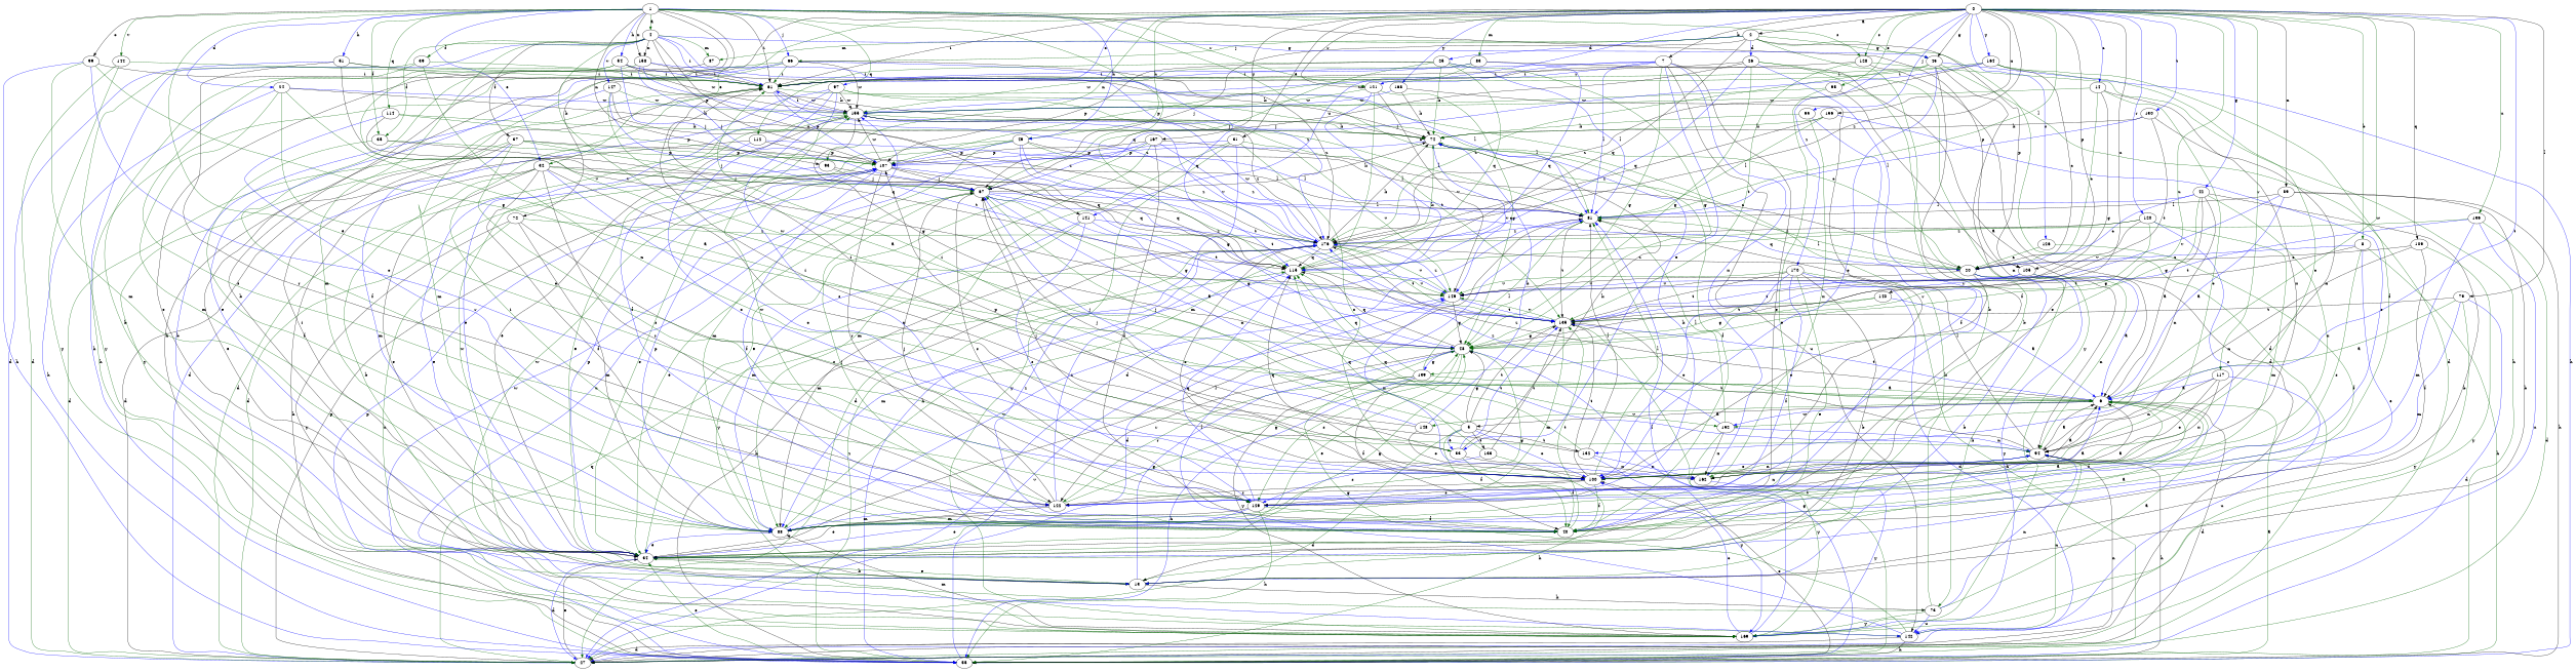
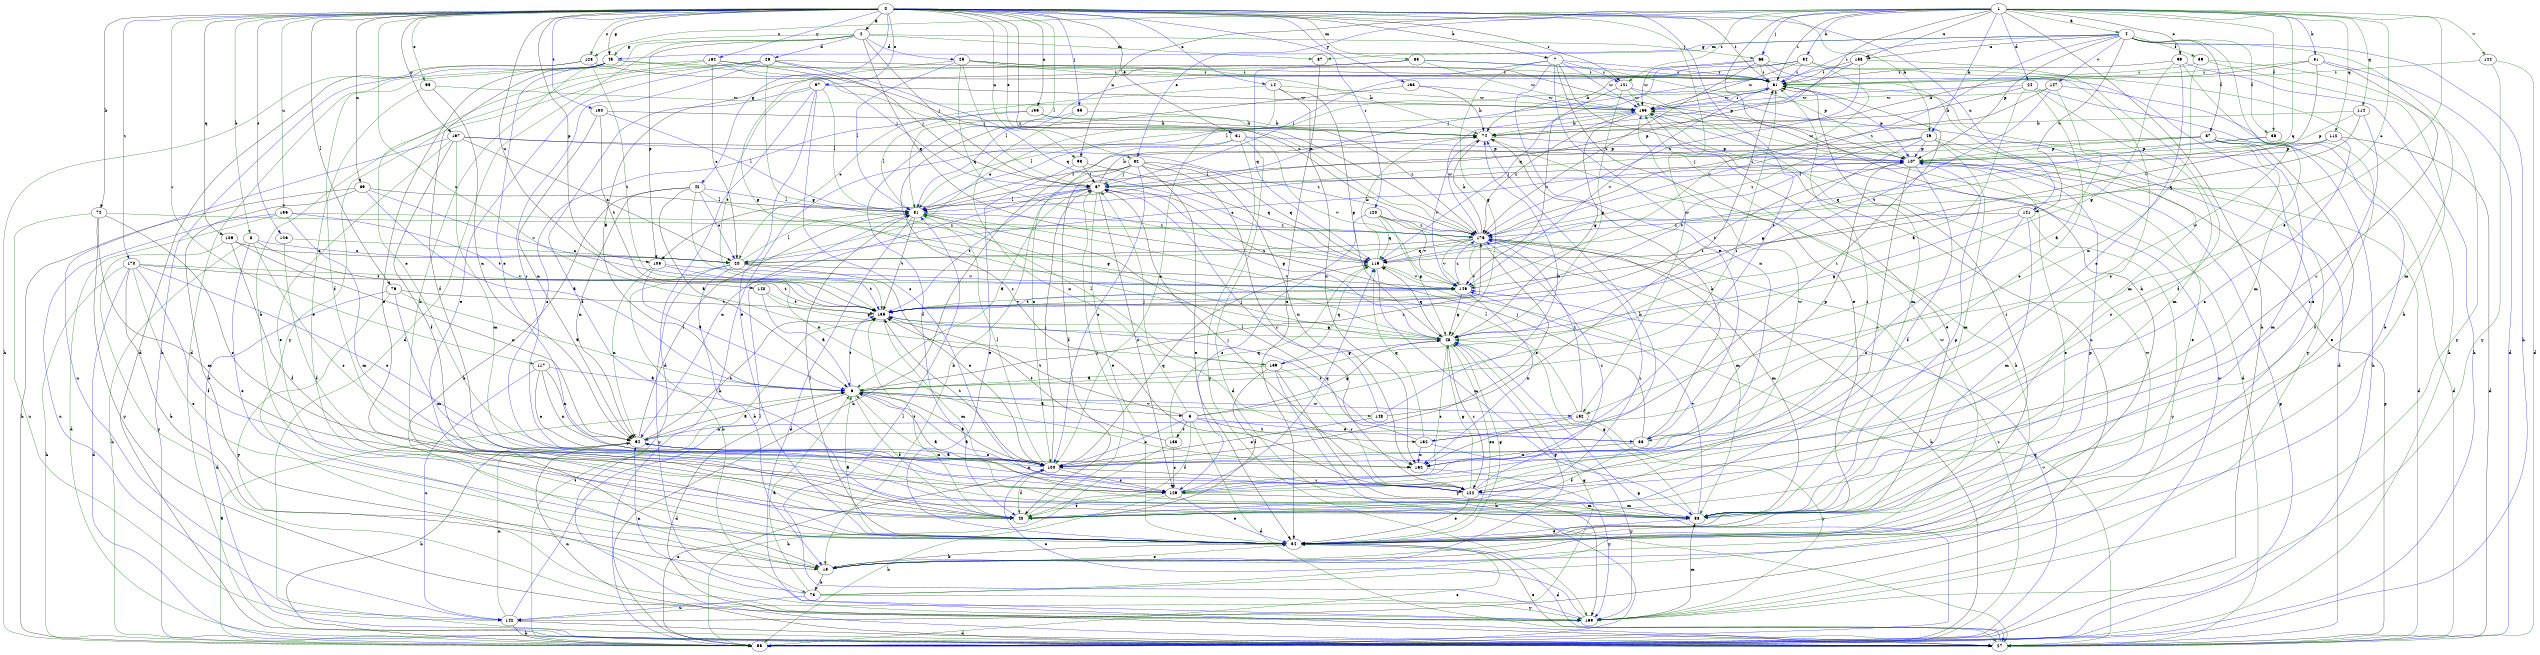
  strict digraph {
    edge [color=darkgreen]
    0
    2
    7
    8
    14
    31
    32
    42
    45
    49
    61
    65
    72
    79
    81
    83
    89
    93
    95
    97
    105
    109
    117
    120
    121
    126
    128
    130
    132
    136
    139
    140
    141
    152
    156
    164
    167
    168
    170
    176
    13
    66
    115
    25
    26
    27
    67
    87
    33
    48
    34
    142
    155
    162
    20
    55
    135
    129
    100
    107
    149
    169
    40
    122
    6
    94
    88
    74
    1
    4
    24
    35
    51
    54
    99
    112
    114
    144
    158
    37
    39
    147
    73
    5
    133
    148
    0 -> 2 [color=black label=a]
    0 -> 7 [color=black label=b]
    0 -> 8 [label=b]
    0 -> 14 [color=blue label=c]
    0 -> 31 [color=black label=e]
    0 -> 32 [label=e]
    0 -> 42 [color=blue label=g]
    0 -> 45 [color=black label=g]
    0 -> 49 [label=h]
    0 -> 61 [color=black label=i]
    0 -> 65 [color=blue label=j]
    0 -> 72 [color=black label=k]
    0 -> 79 [color=black label=l]
    0 -> 81 [label=l]
    0 -> 83 [label=m]
    0 -> 89 [color=black label=n]
    0 -> 93 [label=n]
    0 -> 95 [label=o]
    0 -> 97 [color=blue label=o]
    0 -> 105 [color=black label=p]
    0 -> 109 [color=black label=q]
    0 -> 117 [label=r]
    0 -> 120 [color=blue label=r]
    0 -> 121 [color=black label=r]
    0 -> 126 [color=blue label=s]
    0 -> 128 [label=s]
    0 -> 130 [color=blue label=t]
    0 -> 132 [color=blue label=t]
    0 -> 136 [label=u]
    0 -> 139 [label=u]
    0 -> 140 [color=black label=u]
    0 -> 141 [color=blue label=u]
    0 -> 152 [label=w]
    0 -> 156 [color=black label=x]
    0 -> 164 [color=blue label=y]
    0 -> 167 [color=black label=y]
    0 -> 168 [color=blue label=y]
    0 -> 170 [color=blue label=z]
    0 -> 176 [color=black label=z]
    2 -> 45 [label=g]
    2 -> 105 [color=black label=p]
    2 -> 13 [label=b]
    2 -> 66 [label=j]
    2 -> 115 [color=black label=q]
    2 -> 25 [color=blue label=d]
    2 -> 26 [color=blue label=d]
    2 -> 27 [label=d]
    2 -> 67 [color=black label=j]
    2 -> 87 [label=m]
    7 -> 61 [color=blue label=i]
    7 -> 81 [color=blue label=l]
    7 -> 121 [color=blue label=r]
    7 -> 33 [color=blue label=e]
    7 -> 48 [label=g]
    7 -> 34 [color=black label=e]
    7 -> 142 [color=black label=u]
    7 -> 155 [color=blue label=w]
    7 -> 162 [color=blue label=x]
    8 -> 34 [color=blue label=e]
    8 -> 20 [color=blue label=c]
    8 -> 55 [label=h]
    8 -> 135 [color=black label=t]
    8 -> 129 [label=s]
    14 -> 48 [color=black label=g]
    14 -> 155 [label=w]
    14 -> 162 [color=black label=x]
    14 -> 20 [label=c]
    14 -> 100 [label=o]
    31 -> 27 [label=d]
    31 -> 55 [color=blue label=h]
    31 -> 100 [label=o]
    31 -> 107 [color=blue label=p]
    31 -> 149 [label=v]
    31 -> 169 [label=y]
    32 -> 13 [label=b]
    32 -> 115 [color=black label=q]
    32 -> 67 [label=j]
    32 -> 34 [color=black label=e]
    32 -> 162 [color=black label=x]
    32 -> 55 [color=black label=h]
    32 -> 100 [color=blue label=o]
    32 -> 40 [color=black label=f]
    32 -> 122 [color=black label=r]
    42 -> 81 [color=blue label=l]
    42 -> 13 [color=black label=b]
    42 -> 48 [label=g]
    42 -> 162 [label=x]
    42 -> 20 [color=blue label=c]
    42 -> 6 [color=black label=a]
    42 -> 94 [color=black label=n]
    45 -> 61 [label=i]
-   45 -> 176 [label=z]
+   45 -> 176 [label=n]
    45 -> 27 [label=d]
    45 -> 34 [color=black label=e]
    45 -> 55 [color=blue label=h]
    45 -> 100 [color=blue label=o]
    45 -> 40 [color=black label=f]
    49 -> 81 [color=black label=l]
    49 -> 176 [label=z]
    49 -> 27 [label=d]
    49 -> 48 [color=blue label=g]
    49 -> 34 [label=e]
    49 -> 135 [color=blue label=t]
    49 -> 107 [color=blue label=p]
    49 -> 88 [label=m]
    61 -> 155 [color=black label=w]
    61 -> 20 [label=c]
    61 -> 107 [color=blue label=p]
    61 -> 149 [color=blue label=v]
    61 -> 169 [label=y]
    65 -> 162 [label=x]
    65 -> 40 [color=blue label=f]
    65 -> 74 [label=k]
    72 -> 176 [label=z]
    72 -> 142 [label=u]
    72 -> 129 [color=black label=s]
    72 -> 169 [color=black label=y]
    72 -> 88 [color=black label=m]
    79 -> 27 [color=blue label=d]
    79 -> 135 [color=black label=t]
    79 -> 169 [label=y]
    79 -> 6 [label=a]
    79 -> 88 [color=blue label=m]
    81 -> 176 [color=blue label=z]
    81 -> 27 [color=blue label=d]
    81 -> 135 [color=black label=t]
    83 -> 61 [color=blue label=i]
    83 -> 115 [color=blue label=q]
    83 -> 155 [label=w]
    83 -> 107 [label=p]
    83 -> 6 [color=black label=a]
    89 -> 81 [color=black label=l]
    89 -> 13 [color=black label=b]
    89 -> 55 [color=black label=h]
    89 -> 149 [color=blue label=v]
    89 -> 6 [color=blue label=a]
    93 -> 115 [color=black label=q]
    93 -> 67 [color=black label=j]
    93 -> 34 [color=blue label=e]
    95 -> 34 [label=e]
    95 -> 155 [label=w]
    95 -> 94 [color=black label=n]
    97 -> 81 [label=l]
    97 -> 27 [color=blue label=d]
    97 -> 34 [color=blue label=e]
    97 -> 155 [color=black label=w]
    97 -> 135 [label=t]
    97 -> 129 [color=blue label=s]
    97 -> 40 [color=blue label=f]
    105 -> 135 [color=blue label=t]
    105 -> 149 [color=blue label=v]
    105 -> 6 [color=blue label=a]
    105 -> 94 [label=n]
    109 -> 20 [color=black label=c]
    109 -> 169 [label=y]
    109 -> 40 [color=black label=f]
    109 -> 94 [color=black label=n]
    117 -> 142 [color=blue label=u]
    117 -> 162 [color=black label=x]
    117 -> 100 [color=black label=o]
    117 -> 6 [color=blue label=a]
    117 -> 94 [color=black label=n]
    120 -> 176 [color=black label=z]
    120 -> 115 [label=q]
    120 -> 48 [label=g]
    120 -> 129 [color=blue label=s]
    120 -> 149 [color=black label=v]
    120 -> 88 [label=m]
    121 -> 27 [color=blue label=d]
    121 -> 48 [label=g]
    121 -> 155 [label=w]
    121 -> 149 [color=black label=v]
    121 -> 88 [label=m]
    126 -> 20 [label=c]
    126 -> 40 [label=f]
    128 -> 61 [color=black label=i]
    128 -> 27 [color=black label=d]
    128 -> 55 [label=h]
    128 -> 135 [label=t]
    130 -> 81 [color=blue label=l]
    130 -> 135 [color=black label=t]
    130 -> 94 [color=black label=n]
    130 -> 74 [color=black label=k]
    132 -> 61 [color=black label=i]
    132 -> 81 [color=black label=l]
    132 -> 115 [label=q]
    132 -> 162 [color=blue label=x]
    132 -> 169 [color=blue label=y]
    136 -> 176 [label=z]
    136 -> 27 [label=d]
    136 -> 142 [color=blue label=u]
    136 -> 135 [color=blue label=t]
    136 -> 88 [color=blue label=m]
    139 -> 81 [label=l]
    139 -> 115 [label=q]
    139 -> 55 [color=blue label=h]
    139 -> 169 [color=black label=y]
    139 -> 40 [color=black label=f]
    139 -> 122 [label=r]
    139 -> 6 [label=a]
    140 -> 48 [label=g]
    140 -> 135 [label=t]
    140 -> 6 [color=blue label=a]
    141 -> 176 [color=blue label=z]
    141 -> 48 [color=blue label=g]
    141 -> 129 [color=blue label=s]
    141 -> 169 [label=y]
    141 -> 88 [color=blue label=m]
    152 -> 81 [label=l]
    152 -> 176 [color=blue label=z]
    152 -> 162 [color=black label=x]
    152 -> 169 [label=y]
    152 -> 94 [color=blue label=n]
    156 -> 81 [label=l]
    156 -> 176 [color=black label=z]
    156 -> 129 [color=blue label=s]
    156 -> 74 [label=k]
    164 -> 61 [label=i]
    164 -> 176 [color=black label=z]
    164 -> 67 [color=blue label=j]
    164 -> 20 [color=black label=c]
    164 -> 100 [label=o]
    164 -> 40 [label=f]
    167 -> 176 [color=blue label=z]
    167 -> 34 [label=e]
    167 -> 142 [color=blue label=u]
    167 -> 20 [color=black label=c]
    167 -> 107 [color=black label=p]
    167 -> 40 [color=black label=f]
    167 -> 88 [label=m]
    168 -> 155 [color=blue label=w]
    168 -> 122 [color=black label=r]
    168 -> 74 [color=black label=k]
    170 -> 13 [color=black label=b]
    170 -> 27 [color=blue label=d]
    170 -> 34 [label=e]
    170 -> 55 [label=h]
    170 -> 135 [color=black label=t]
    170 -> 100 [color=blue label=o]
    170 -> 149 [label=v]
    170 -> 40 [color=blue label=f]
    176 -> 115 [color=black label=q]
    176 -> 155 [color=blue label=w]
    176 -> 20 [color=black label=z]
    176 -> 55 [color=black label=h]
    176 -> 135 [label=t]
    176 -> 100 [color=black label=o]
    176 -> 149 [label=v]
    176 -> 88 [color=black label=m]
    176 -> 74 [color=black label=k]
    13 -> 48 [color=blue label=g]
    13 -> 34 [label=e]
    13 -> 155 [label=w]
    13 -> 73 [color=black label=k]
    66 -> 61 [label=i]
    66 -> 176 [color=black label=z]
    66 -> 115 [color=blue label=q]
    66 -> 34 [color=blue label=e]
    66 -> 155 [color=black label=w]
    66 -> 55 [label=h]
    66 -> 88 [label=m]
    115 -> 149 [label=v]
    115 -> 88 [color=blue label=m]
    115 -> 74 [label=k]
    25 -> 61 [label=i]
    25 -> 81 [color=blue label=l]
    25 -> 115 [label=q]
    25 -> 67 [label=j]
    25 -> 48 [label=g]
    25 -> 107 [color=black label=p]
    25 -> 74 [label=k]
    26 -> 61 [color=black label=i]
    26 -> 13 [label=b]
    26 -> 115 [color=blue label=q]
    26 -> 67 [color=black label=j]
    26 -> 48 [label=g]
+   26 -> 34 [color=blue label=e]
    26 -> 169 [label=y]
    26 -> 122 [color=blue label=r]
    27 -> 115 [label=q]
    27 -> 34 [color=black label=e]
    27 -> 107 [color=black label=p]
    27 -> 94 [color=black label=n]
    67 -> 81 [color=blue label=l]
    67 -> 48 [color=blue label=g]
    67 -> 34 [label=e]
    67 -> 135 [color=blue label=t]
    67 -> 129 [color=black label=s]
    67 -> 6 [label=a]
    67 -> 94 [color=blue label=n]
    67 -> 74 [color=black label=k]
    87 -> 34 [color=black label=e]
    33 -> 67 [color=black label=j]
    33 -> 162 [color=black label=x]
    33 -> 135 [color=blue label=t]
    33 -> 107 [color=black label=p]
    33 -> 40 [label=f]
    33 -> 74 [color=black label=k]
    48 -> 139 [color=blue label=g]
    48 -> 115 [color=black label=q]
    48 -> 34 [label=e]
    48 -> 129 [label=s]
    48 -> 122 [color=black label=r]
    34 -> 61 [color=black label=i]
    34 -> 81 [color=black label=l]
    34 -> 13 [color=black label=b]
    34 -> 27 [color=blue label=d]
    34 -> 48 [label=g]
    34 -> 107 [color=blue label=p]
    34 -> 6 [label=a]
    142 -> 81 [color=blue label=l]
    142 -> 27 [color=black label=d]
    142 -> 48 [label=g]
    142 -> 55 [color=black label=h]
    142 -> 94 [label=n]
    155 -> 61 [color=blue label=i]
    155 -> 81 [label=l]
    155 -> 176 [color=black label=z]
    155 -> 27 [label=d]
    155 -> 48 [color=black label=g]
    155 -> 34 [color=black label=e]
    155 -> 74 [label=k]
    162 -> 169 [color=blue label=y]
    20 -> 81 [label=l]
    20 -> 13 [color=blue label=b]
    20 -> 100 [color=black label=o]
    20 -> 149 [color=black label=v]
    20 -> 169 [color=blue label=y]
    20 -> 73 [label=k]
    55 -> 176 [label=z]
    55 -> 48 [color=blue label=g]
    55 -> 34 [label=e]
    55 -> 155 [color=blue label=w]
    55 -> 135 [label=t]
    55 -> 100 [color=black label=o]
    55 -> 107 [color=blue label=p]
    55 -> 149 [color=blue label=v]
    55 -> 6 [label=a]
    135 -> 48 [label=g]
    135 -> 149 [label=v]
    135 -> 88 [label=m]
    129 -> 115 [color=blue label=q]
    129 -> 34 [color=blue label=e]
    129 -> 55 [label=h]
    129 -> 40 [label=f]
    129 -> 6 [color=black label=a]
    129 -> 88 [color=black label=m]
    129 -> 74 [color=blue label=k]
    100 -> 81 [label=l]
    100 -> 115 [color=black label=q]
    100 -> 67 [color=black label=j]
    100 -> 135 [color=black label=t]
    100 -> 129 [color=black label=s]
    100 -> 40 [label=f]
    100 -> 122 [color=black label=r]
    100 -> 6 [color=black label=a]
    100 -> 94 [label=n]
    107 -> 67 [color=black label=j]
    107 -> 34 [label=e]
    107 -> 155 [color=black label=w]
    107 -> 20 [color=blue label=c]
    107 -> 135 [color=black label=t]
    107 -> 40 [color=blue label=f]
    107 -> 122 [color=black label=r]
    149 -> 176 [color=blue label=z]
    149 -> 48 [color=black label=g]
    149 -> 162 [color=blue label=x]
    149 -> 135 [color=blue label=t]
    169 -> 81 [color=blue label=l]
    169 -> 100 [color=blue label=o]
    169 -> 88 [color=black label=m]
    40 -> 61 [label=i]
    40 -> 176 [color=blue label=z]
    40 -> 67 [label=j]
    40 -> 135 [label=t]
    122 -> 176 [color=blue label=z]
    122 -> 67 [color=black label=j]
    122 -> 48 [label=g]
    122 -> 34 [color=black label=e]
    122 -> 155 [label=w]
    122 -> 6 [color=blue label=a]
    122 -> 94 [color=blue label=n]
    122 -> 88 [color=blue label=m]
    6 -> 152 [color=blue label=w]
    6 -> 176 [color=black label=z]
    6 -> 27 [color=black label=d]
    6 -> 135 [color=blue label=t]
    6 -> 40 [label=f]
    6 -> 5 [color=black label=a]
    6 -> 148 [label=v]
    94 -> 81 [color=black label=l]
    94 -> 55 [color=black label=h]
    94 -> 135 [color=black label=t]
    94 -> 100 [color=blue label=o]
    94 -> 6 [color=black label=a]
    88 -> 48 [label=g]
    88 -> 34 [color=blue label=e]
    88 -> 107 [color=blue label=p]
    88 -> 149 [color=blue label=v]
    88 -> 6 [label=a]
    74 -> 107 [color=blue label=p]
    74 -> 149 [color=blue label=v]
-   74 -> 40 [label=f]
    1 -> 32 [color=blue label=e]
    1 -> 49 [color=blue label=h]
    1 -> 61 [color=black label=i]
    1 -> 93 [color=black label=n]
    1 -> 105 [color=black label=p]
    1 -> 121 [label=r]
    1 -> 128 [label=s]
    1 -> 13 [color=black label=b]
    1 -> 66 [color=blue label=j]
    1 -> 115 [label=q]
    1 -> 33 [label=e]
    1 -> 20 [label=c]
    1 -> 55 [color=black label=h]
    1 -> 4 [label=a]
    1 -> 24 [color=blue label=d]
    1 -> 35 [label=f]
    1 -> 51 [color=blue label=h]
    1 -> 54 [color=blue label=h]
    1 -> 99 [color=black label=o]
    1 -> 112 [label=q]
    1 -> 114 [label=q]
    1 -> 144 [label=v]
    1 -> 158 [color=black label=x]
    4 -> 45 [color=blue label=g]
    4 -> 61 [color=blue label=i]
    4 -> 141 [color=black label=u]
    4 -> 152 [label=w]
    4 -> 176 [color=blue label=z]
    4 -> 87 [label=m]
    4 -> 55 [color=blue label=h]
    4 -> 107 [color=black label=p]
    4 -> 88 [label=m]
    4 -> 35 [label=f]
    4 -> 158 [color=black label=x]
    4 -> 37 [color=black label=f]
    4 -> 39 [label=f]
    4 -> 147 [color=blue label=v]
    24 -> 155 [color=blue label=w]
    24 -> 55 [color=blue label=h]
    24 -> 100 [label=o]
    24 -> 6 [label=a]
    24 -> 88 [label=m]
    24 -> 74 [color=black label=k]
-   35 -> 115 [color=black label=q]
+   35 -> 115 [color=blue label=q]
    35 -> 107 [label=p]
    35 -> 40 [label=f]
    51 -> 61 [label=i]
    51 -> 27 [color=blue label=d]
    51 -> 149 [color=black label=v]
    51 -> 122 [color=black label=r]
    51 -> 74 [color=black label=k]
    54 -> 61 [color=blue label=i]
    54 -> 67 [color=blue label=j]
    54 -> 155 [color=black label=w]
    54 -> 129 [label=s]
    54 -> 149 [label=v]
    54 -> 74 [color=black label=k]
    99 -> 61 [color=black label=i]
    99 -> 48 [label=g]
    99 -> 55 [color=blue label=h]
    99 -> 100 [color=blue label=o]
    99 -> 88 [label=m]
    112 -> 81 [color=blue label=l]
    112 -> 27 [color=black label=d]
    112 -> 100 [color=blue label=o]
    112 -> 107 [color=black label=p]
    114 -> 115 [color=black label=q]
    114 -> 107 [label=p]
    114 -> 122 [color=blue label=r]
    114 -> 74 [label=k]
    144 -> 61 [label=i]
    144 -> 27 [label=d]
    144 -> 169 [label=y]
    158 -> 61 [color=black label=i]
    158 -> 81 [color=blue label=l]
    158 -> 176 [color=blue label=z]
    158 -> 67 [color=blue label=j]
    158 -> 40 [label=f]
    37 -> 81 [color=black label=l]
    37 -> 27 [label=d]
    37 -> 67 [label=j]
    37 -> 34 [color=black label=e]
    37 -> 129 [label=s]
    37 -> 107 [label=p]
    37 -> 88 [color=blue label=m]
    39 -> 61 [label=i]
    39 -> 13 [label=b]
    39 -> 169 [label=y]
    39 -> 94 [label=n]
    147 -> 176 [color=black label=z]
    147 -> 13 [color=blue label=b]
    147 -> 155 [label=w]
    147 -> 135 [color=blue label=t]
    147 -> 6 [label=a]
    73 -> 142 [color=blue label=u]
    73 -> 155 [label=w]
    73 -> 169 [label=y]
    73 -> 6 [label=a]
    73 -> 94 [color=blue label=n]
    73 -> 74 [label=k]
    5 -> 61 [label=i]
    5 -> 132 [color=black label=t]
    5 -> 27 [label=d]
    5 -> 67 [label=j]
    5 -> 33 [color=blue label=e]
    5 -> 48 [color=black label=g]
    5 -> 135 [color=black label=t]
    5 -> 100 [color=blue label=o]
    5 -> 40 [label=f]
    5 -> 133 [color=black label=t]
    133 -> 115 [label=q]
    133 -> 55 [label=h]
    133 -> 135 [color=black label=t]
    133 -> 129 [color=blue label=s]
    148 -> 61 [color=black label=i]
    148 -> 67 [color=blue label=j]
    148 -> 100 [color=black label=o]
    148 -> 74 [color=blue label=k]
  }
